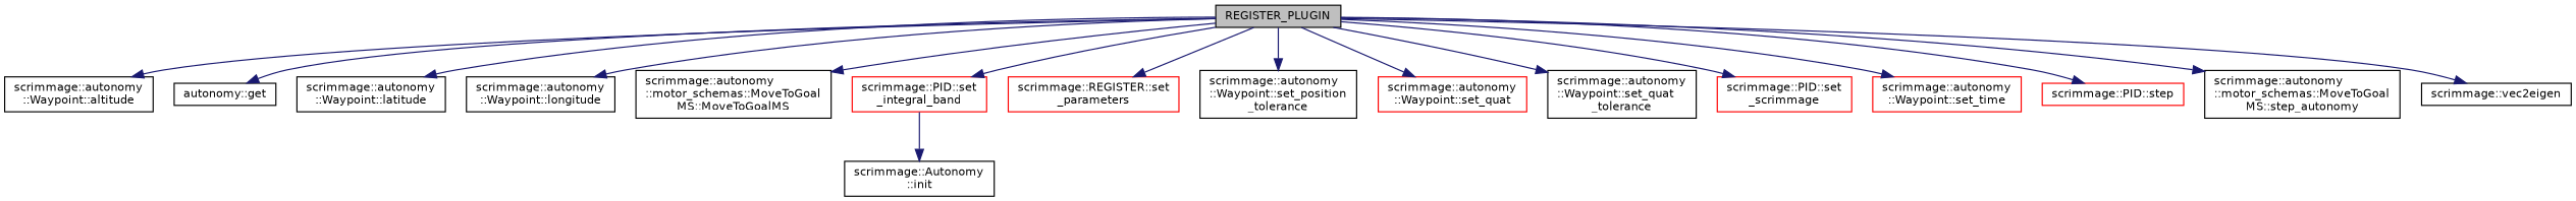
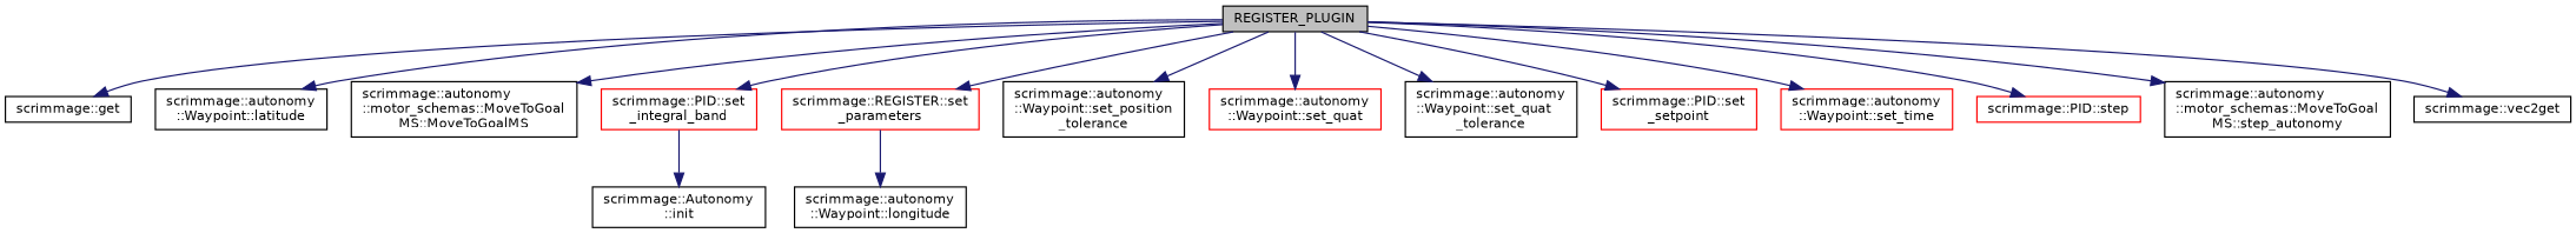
  digraph {
    rankdir=TB
    node [color=black fillcolor=white fontname=Helvetica fontsize=10 shape=record style=filled]
    edge [color=midnightblue fontname=Helvetica fontsize=10 labelfontname=Helvetica labelfontsize=10 style=solid]
    n1 [fillcolor=grey75 fontcolor=black height=0.2 label=REGISTER_PLUGIN width=0.4]
-   n2 [height=0.2 label="scrimmage::autonomy\l::Waypoint::altitude" width=0.4]
-   n3 [height=0.2 label="autonomy::get" width=0.4]
+   n3 [height=0.2 label="scrimmage::get" width=0.4]
    n4 [height=0.2 label="scrimmage::autonomy\l::Waypoint::latitude" width=0.4]
    n5 [height=0.2 label="scrimmage::autonomy\l::Waypoint::longitude" width=0.4]
    n6 [height=0.2 label="scrimmage::autonomy\l::motor_schemas::MoveToGoal\lMS::MoveToGoalMS" width=0.4]
    n7 [color=red height=0.2 label="scrimmage::PID::set\l_integral_band" width=0.4]
    n8 [color=red height=0.2 label="scrimmage::REGISTER::set\l_parameters" width=0.4]
    n9 [height=0.2 label="scrimmage::autonomy\l::Waypoint::set_position\l_tolerance" width=0.4]
    n10 [color=red height=0.2 label="scrimmage::autonomy\l::Waypoint::set_quat" width=0.4]
    n11 [height=0.2 label="scrimmage::autonomy\l::Waypoint::set_quat\l_tolerance" width=0.4]
-   n12 [color=red height=0.2 label="scrimmage::PID::set\l_scrimmage" width=0.4]
+   n12 [color=red height=0.2 label="scrimmage::PID::set\l_setpoint" width=0.4]
    n13 [color=red height=0.2 label="scrimmage::autonomy\l::Waypoint::set_time" width=0.4]
    n14 [color=red height=0.2 label="scrimmage::PID::step" width=0.4]
    n15 [height=0.2 label="scrimmage::autonomy\l::motor_schemas::MoveToGoal\lMS::step_autonomy" width=0.4]
-   n16 [height=0.2 label="scrimmage::vec2eigen" width=0.4]
+   n16 [height=0.2 label="scrimmage::vec2get" width=0.4]
    n17 [height=0.2 label="scrimmage::Autonomy\l::init" width=0.4]
-   n1 -> n2
    n1 -> n3
    n1 -> n4
-   n1 -> n5
+   n8 -> n5
    n1 -> n6
    n1 -> n7
    n1 -> n8
    n1 -> n9
    n1 -> n10
    n1 -> n11
    n1 -> n12
    n1 -> n13
    n1 -> n14
    n1 -> n15
    n1 -> n16
    n7 -> n17
  }
